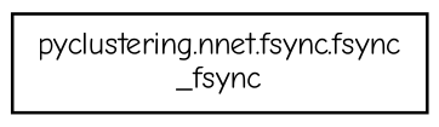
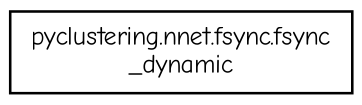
  digraph {
    rankdir=LR
    fontname="Comic Neue"
-   n1 [color=black fillcolor=white fontname="Comic Neue" fontsize=10 height=0.2 label="pyclustering.nnet.fsync.fsync\l_fsync" shape=record style=filled width=0.4]
+   n1 [color=black fillcolor=white fontname="Comic Neue" fontsize=10 height=0.2 label="pyclustering.nnet.fsync.fsync\l_dynamic" shape=record style=filled width=0.4]
  }
